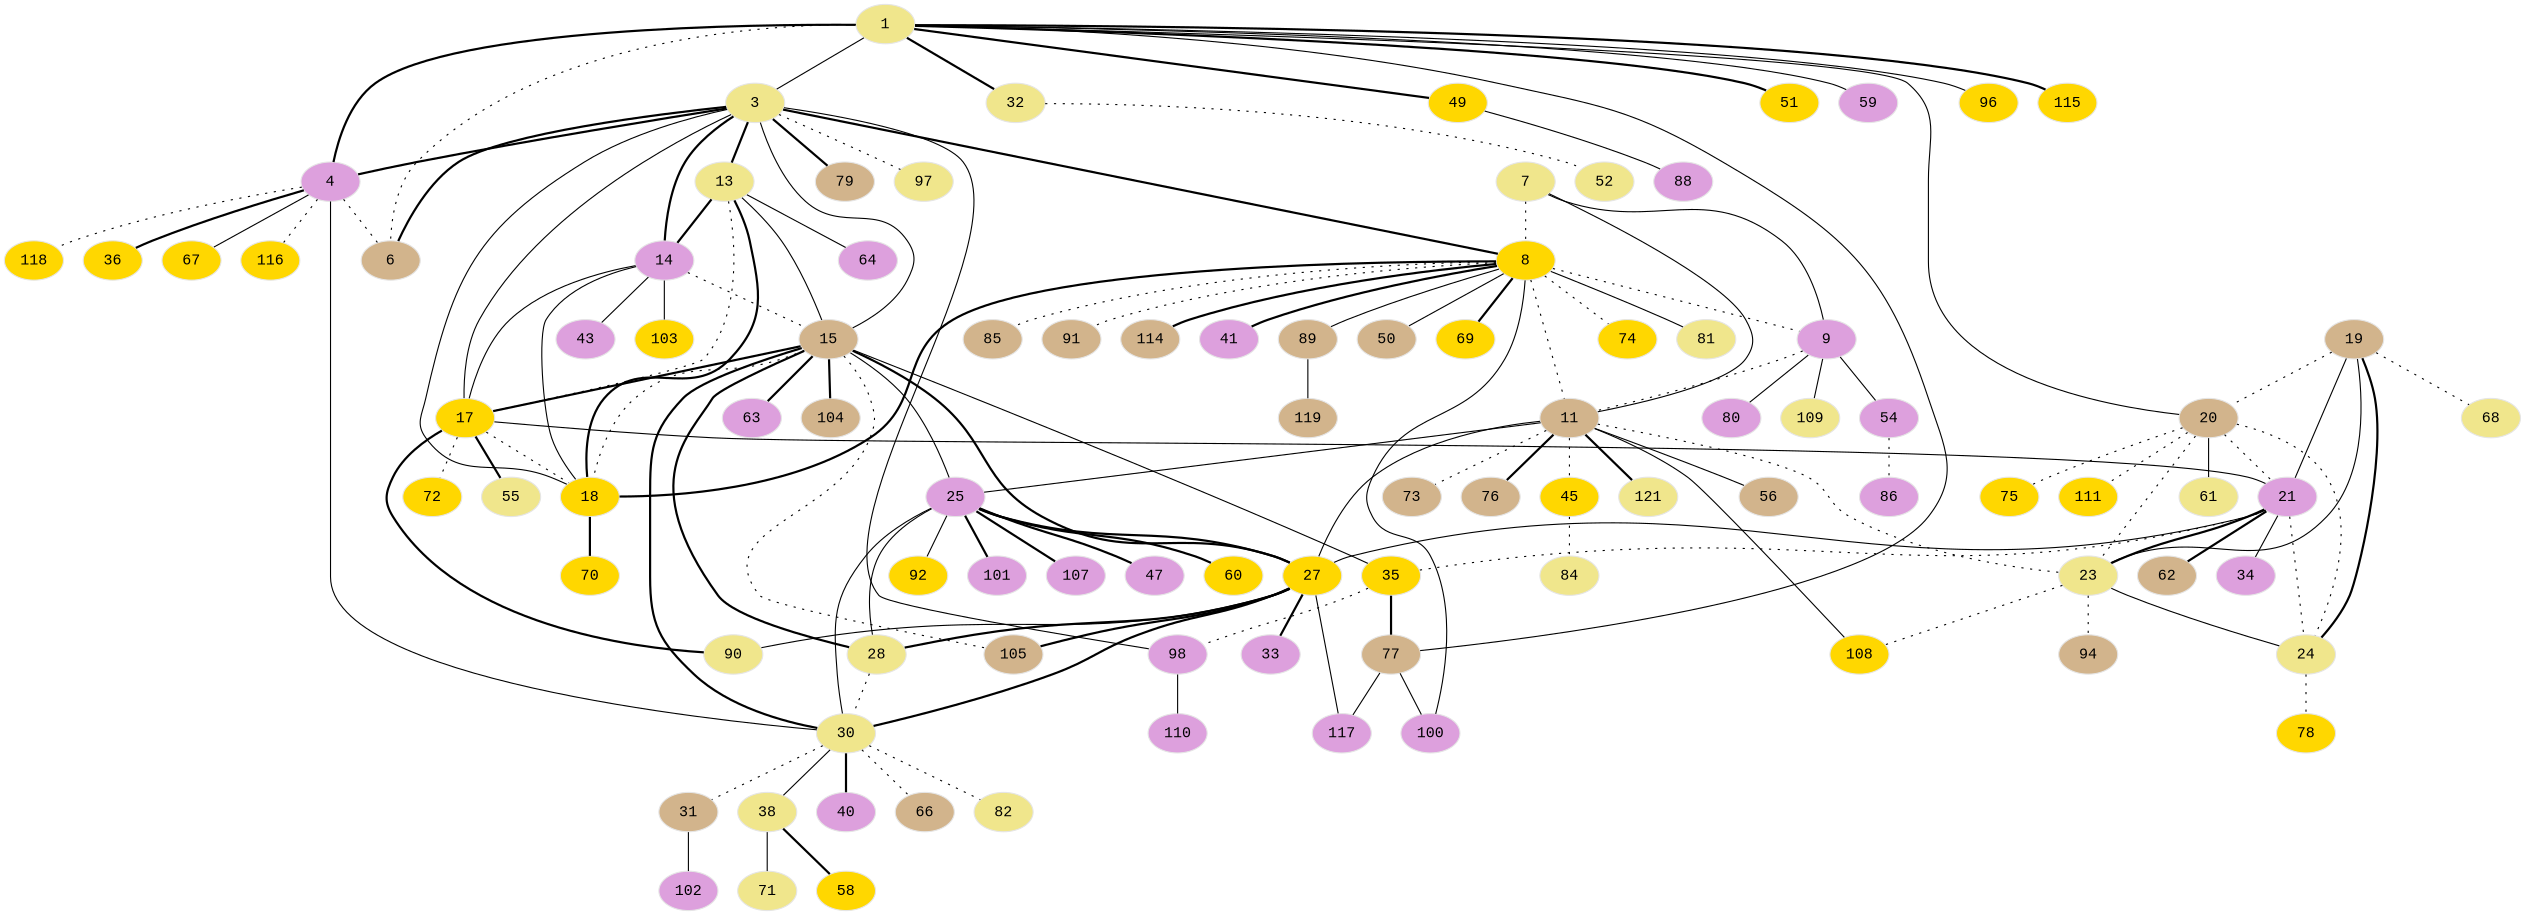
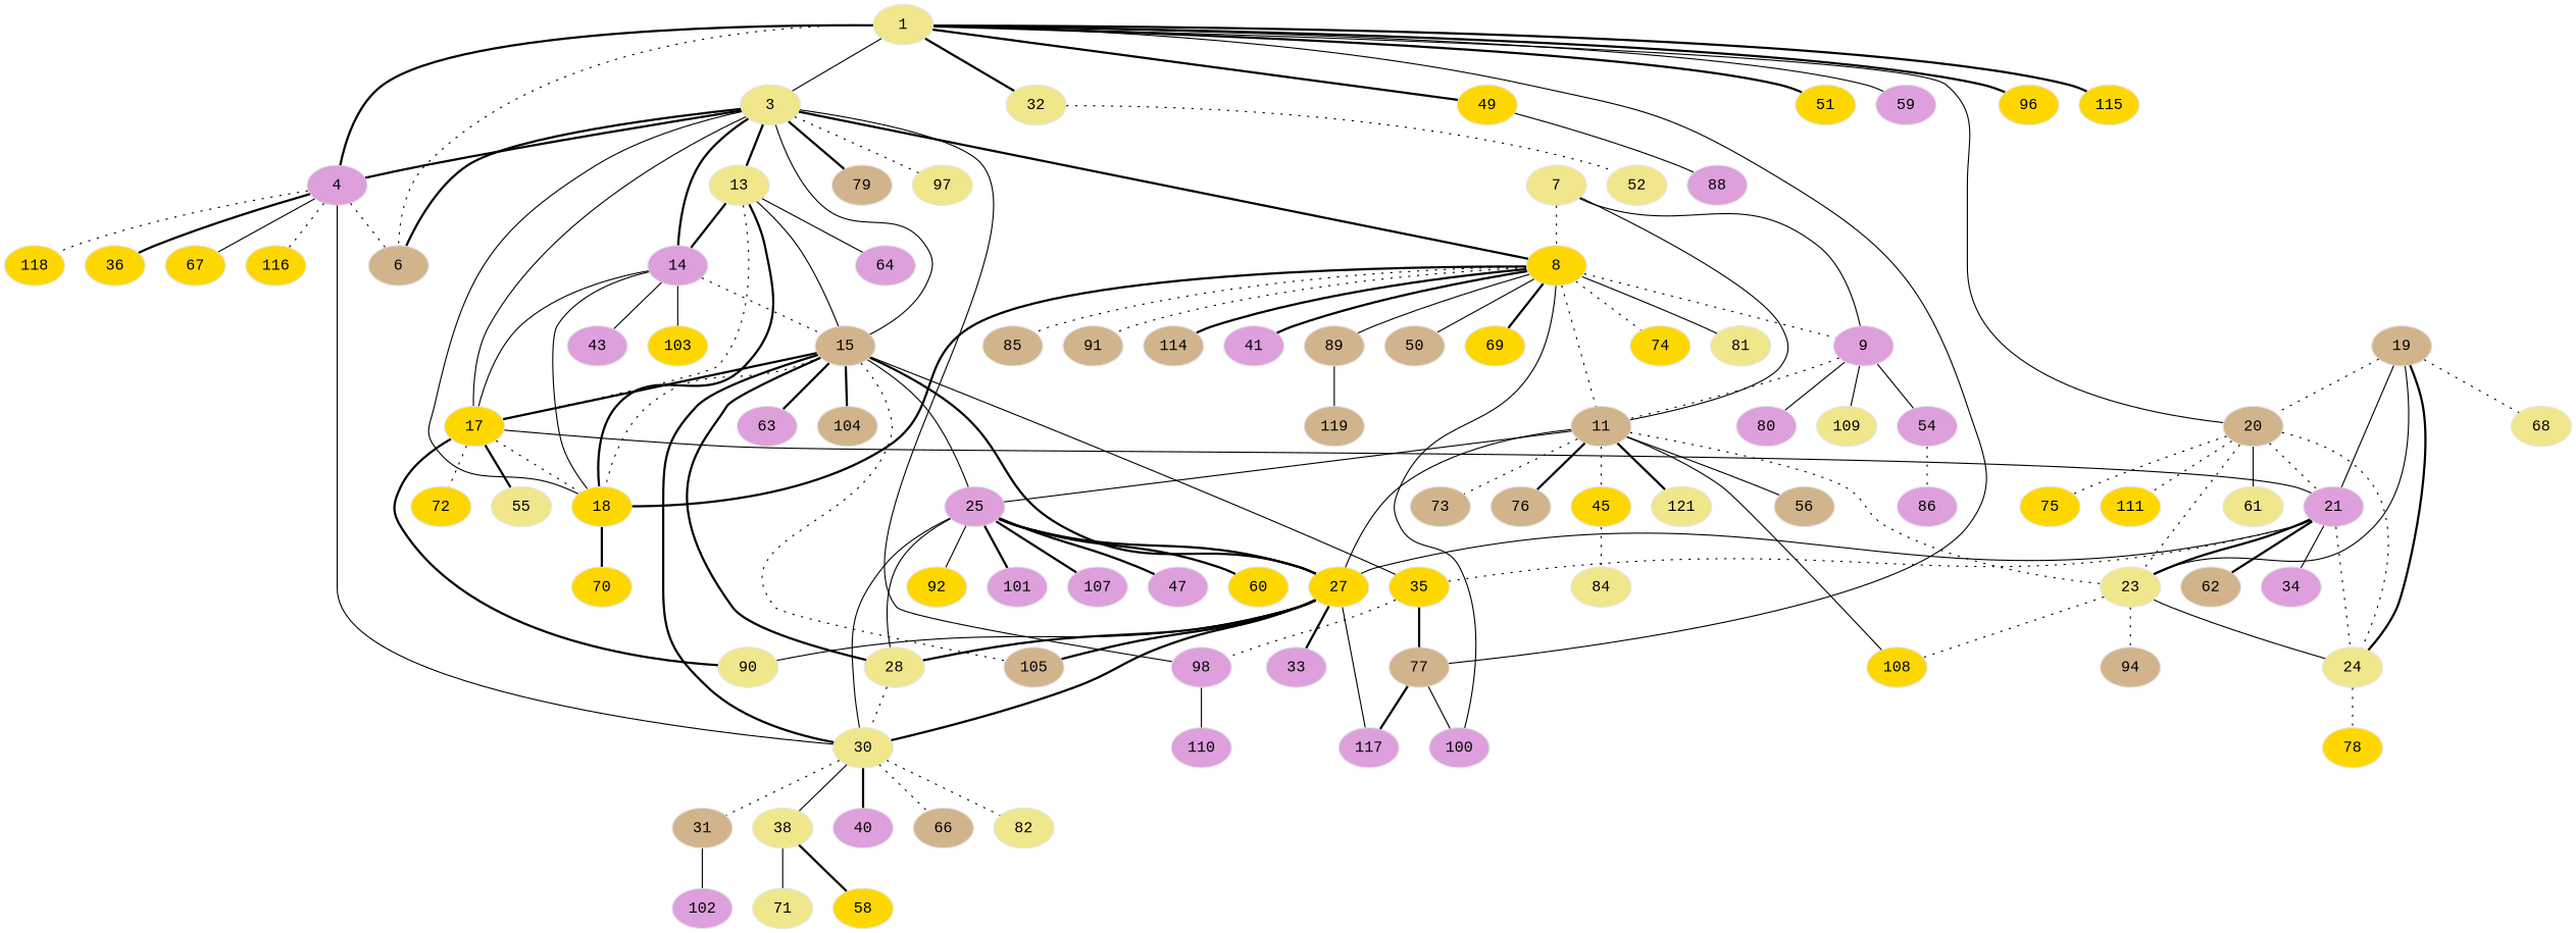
  graph {
    fontname="Liberation Mono"
    node [color=gray90 fillcolor=gold fontname="Liberation Mono" style=filled]
    edge [fontname="Liberation Mono" style=solid]
    1 [fillcolor=khaki super="+2"]
    3 [fillcolor=khaki super="+16"]
    4 [fillcolor=plum super="+5"]
    6 [fillcolor=tan]
    20 [fillcolor=tan super="+48"]
    32 [fillcolor=khaki]
    49
    51
    59 [fillcolor=plum]
    77 [fillcolor=tan]
    96
    115
    8 [super="+10"]
    13 [fillcolor=khaki super="+39"]
    14 [fillcolor=plum super="+65"]
    15 [fillcolor=tan super="+26"]
    17 [super="+87"]
    18 [super="+46"]
    79 [fillcolor=tan]
    97 [fillcolor=khaki]
    98 [fillcolor=plum]
    30 [fillcolor=khaki super="+95"]
    36
    67
    116
    118
    23 [fillcolor=khaki super="+42"]
    21 [fillcolor=plum super="+22"]
    24 [fillcolor=khaki super="+113"]
    61 [fillcolor=khaki]
    75
    111
    52 [fillcolor=khaki]
    88 [fillcolor=plum]
    100 [fillcolor=plum super="+112"]
    117 [fillcolor=plum]
    9 [fillcolor=plum super="+44"]
    11 [fillcolor=tan super="+12"]
    41 [fillcolor=plum]
    50 [fillcolor=tan]
    69
    74
    81 [fillcolor=khaki]
    85 [fillcolor=tan super="+93"]
    89 [fillcolor=tan]
    91 [fillcolor=tan super="+120"]
    114 [fillcolor=tan]
    64 [fillcolor=plum]
    43 [fillcolor=plum]
    103
    25 [fillcolor=plum super="+37"]
    27 [super="+29"]
    28 [fillcolor=khaki]
    35 [super="+57"]
    63 [fillcolor=plum super="+99"]
    104 [fillcolor=tan]
    105 [fillcolor=tan]
    55 [fillcolor=khaki]
    72
    90 [fillcolor=khaki]
    70
    110 [fillcolor=plum]
    31 [fillcolor=tan]
    38 [fillcolor=khaki]
    40 [fillcolor=plum]
    66 [fillcolor=tan super="+122"]
    82 [fillcolor=khaki]
    7 [fillcolor=khaki super="+53"]
    54 [fillcolor=plum]
    80 [fillcolor=plum]
    109 [fillcolor=khaki]
    45
    56 [fillcolor=tan]
    73 [fillcolor=tan]
    76 [fillcolor=tan]
    108
    121 [fillcolor=khaki]
    119 [fillcolor=tan]
    86 [fillcolor=plum]
    94 [fillcolor=tan]
    47 [fillcolor=plum]
    60
    92
    101 [fillcolor=plum]
    107 [fillcolor=plum]
    33 [fillcolor=plum]
    84 [fillcolor=khaki super="+106"]
    34 [fillcolor=plum]
    62 [fillcolor=tan]
    19 [fillcolor=tan]
    68 [fillcolor=khaki]
    78
    102 [fillcolor=plum]
    58
    71 [fillcolor=khaki]
    1 -- 3 [weight=2]
    1 -- 4 [style=bold weight=4]
    1 -- 6 [style=dotted weight=2]
    1 -- 20
    1 -- 32 [style=bold]
    1 -- 49 [style=bold]
    1 -- 51 [style=bold]
    1 -- 59
    1 -- 77
-   1 -- 96
+   1 -- 96 [style=bold]
    1 -- 115 [style=bold]
    3 -- 4 [style=bold weight=2]
    3 -- 6 [style=bold]
    3 -- 8 [style=bold]
    3 -- 13 [style=bold]
    3 -- 14 [style=bold]
    3 -- 15
    3 -- 17
    3 -- 18
    3 -- 79 [style=bold]
    3 -- 97 [style=dotted]
    3 -- 98
    4 -- 6 [style=dotted weight=2]
    4 -- 30
    4 -- 36 [style=bold]
    4 -- 67
    4 -- 116 [style=dotted]
    4 -- 118 [style=dotted]
    20 -- 23 [style=dotted]
    20 -- 21 [style=dotted weight=2]
    20 -- 24 [style=dotted]
    20 -- 61
    20 -- 75 [style=dotted]
    20 -- 111 [style=dotted]
    32 -- 52 [style=dotted]
    49 -- 88
    77 -- 100
-   77 -- 117
+   77 -- 117 [style=bold]
    8 -- 18 [style=bold]
    8 -- 100
    8 -- 9 [style=dotted weight=2]
    8 -- 11 [style=dotted weight=4]
    8 -- 41 [style=bold]
    8 -- 50
    8 -- 69 [style=bold]
    8 -- 74 [style=dotted]
    8 -- 81
    8 -- 85 [style=dotted]
    8 -- 89
    8 -- 91 [style=dotted]
    8 -- 114 [style=bold]
    13 -- 14 [style=bold]
    13 -- 15
    13 -- 17 [style=dotted]
    13 -- 18 [style=bold]
    13 -- 64
    14 -- 15 [style=dotted]
    14 -- 17
    14 -- 18
    14 -- 43
    14 -- 103
    15 -- 17 [style=bold]
    15 -- 18 [style=dotted]
    15 -- 30 [style=bold]
    15 -- 25
    15 -- 27 [style=bold weight=2]
    15 -- 28 [style=bold]
    15 -- 35
    15 -- 63 [style=bold]
    15 -- 104 [style=bold]
    15 -- 105 [style=dotted]
    17 -- 18 [style=dotted]
    17 -- 21
    17 -- 55 [style=bold]
    17 -- 72 [style=dotted]
    17 -- 90 [style=bold]
    18 -- 70 [style=bold]
    98 -- 110
    30 -- 31 [style=dotted]
    30 -- 38
    30 -- 40 [style=bold]
    30 -- 66 [style=dotted]
    30 -- 82 [style=dotted]
    23 -- 24
    23 -- 108 [style=dotted]
    23 -- 94 [style=dotted]
    21 -- 23 [style=bold weight=2]
    21 -- 24 [style=dotted weight=2]
    21 -- 27
    21 -- 35 [style=dotted]
    21 -- 34
    21 -- 62 [style=bold]
    24 -- 78 [style=dotted]
    9 -- 11 [style=dotted weight=2]
    9 -- 54
    9 -- 80
    9 -- 109
    11 -- 23 [style=dotted]
    11 -- 25
    11 -- 27
    11 -- 45 [style=dotted]
    11 -- 56
    11 -- 73 [style=dotted]
    11 -- 76 [style=bold]
    11 -- 108
    11 -- 121 [style=bold]
    89 -- 119
    25 -- 30
    25 -- 27 [style=bold weight=2]
    25 -- 28
    25 -- 47 [style=bold]
    25 -- 60 [style=bold]
    25 -- 92
    25 -- 101 [style=bold]
    25 -- 107 [style=bold]
    27 -- 30 [style=bold weight=2]
    27 -- 117
    27 -- 28 [style=bold weight=2]
    27 -- 105 [style=bold]
    27 -- 90
    27 -- 33 [style=bold]
    28 -- 30 [style=dotted]
    35 -- 77 [style=bold]
    35 -- 98 [style=dotted]
    31 -- 102
    38 -- 58 [style=bold]
    38 -- 71
    7 -- 8 [style=dotted weight=2]
    7 -- 9
    7 -- 11 [weight=2]
    54 -- 86 [style=dotted]
    45 -- 84 [style=dotted]
    19 -- 20 [style=dotted]
    19 -- 23
    19 -- 21 [weight=2]
    19 -- 24 [style=bold]
    19 -- 68 [style=dotted]
  }
